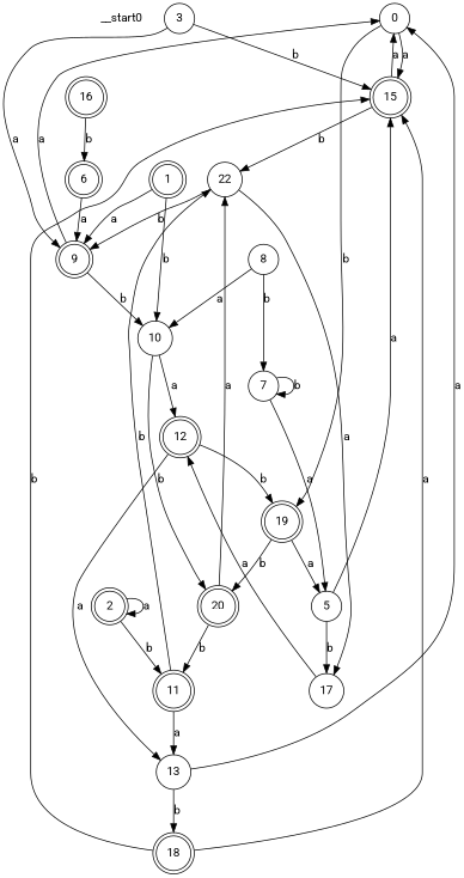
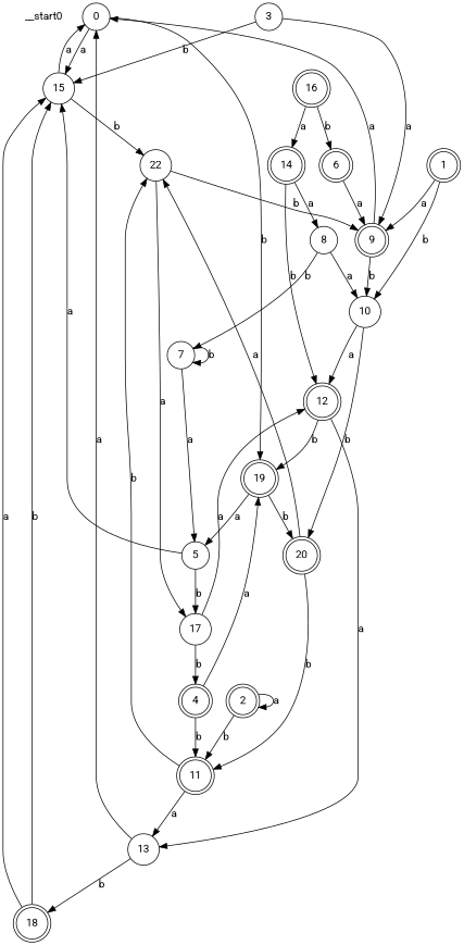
  digraph {
    fontname=Roboto
    rankdir=TB
    node [fontname=Roboto shape=doublecircle color=black fillcolor=white style="rounded,filled"]
    edge [fontname=Roboto]
    __start0 [shape=none color="" fillcolor="" style=""]
    n2 [label=0 shape=circle style=filled]
-   n3 [label=15]
+   n3 [label=15 shape=circle]
    n4 [label=19]
    n5 [label=22 shape=circle style=filled]
    n6 [label=5 shape=circle style=filled]
    n7 [label=20]
    n8 [label=1]
    n9 [label=9]
    n10 [label=10 shape=circle style=filled]
    n11 [label=12]
    n12 [label=2]
    n13 [label=11]
    n14 [label=13 shape=circle style=filled]
    n15 [label=3 shape=circle style=filled]
+   n16 [label=4]
    n17 [label=17 shape=circle style=filled]
    n18 [label=6]
    n19 [label=7 shape=circle style=filled]
    n20 [label=8 shape=circle style=filled]
    n21 [label=18]
+   n22 [label=14]
    n23 [label=16]
    n2 -> n3 [label=a]
    n2 -> n4 [label=b]
    n3 -> n2 [label=a]
    n3 -> n5 [label=b]
    n4 -> n6 [label=a]
    n4 -> n7 [label=b]
    n5 -> n9 [label=b]
    n5 -> n17 [label=a]
    n6 -> n3 [label=a]
    n6 -> n17 [label=b]
    n7 -> n5 [label=a]
    n7 -> n13 [label=b]
    n8 -> n9 [label=a]
    n8 -> n10 [label=b]
    n9 -> n2 [label=a]
    n9 -> n10 [label=b]
    n10 -> n7 [label=b]
    n10 -> n11 [label=a]
    n11 -> n4 [label=b]
    n11 -> n14 [label=a]
    n12 -> n12 [label=a]
    n12 -> n13 [label=b]
    n13 -> n5 [label=b]
    n13 -> n14 [label=a]
    n14 -> n2 [label=a]
    n14 -> n21 [label=b]
    n15 -> n3 [label=b]
    n15 -> n9 [label=a]
+   n16 -> n4 [label=a]
+   n16 -> n13 [label=b]
    n17 -> n11 [label=a]
+   n17 -> n16 [label=b]
    n18 -> n9 [label=a]
    n19 -> n6 [label=a]
    n19 -> n19 [label=b]
    n20 -> n10 [label=a]
    n20 -> n19 [label=b]
    n21 -> n3 [label=a]
    n21 -> n3 [label=b]
+   n22 -> n11 [label=b]
+   n22 -> n20 [label=a]
    n23 -> n18 [label=b]
+   n23 -> n22 [label=a]
  }
